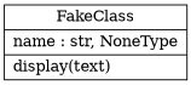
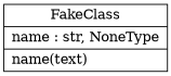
  digraph {
    rankdir=BT
-   n1 [color=black fontcolor=black label="{FakeClass|name : str, NoneType\l|display(text)\l}" shape=record style=solid]
+   n1 [color=black fontcolor=black label="{FakeClass|name : str, NoneType\l|name(text)\l}" shape=record style=solid]
  }
